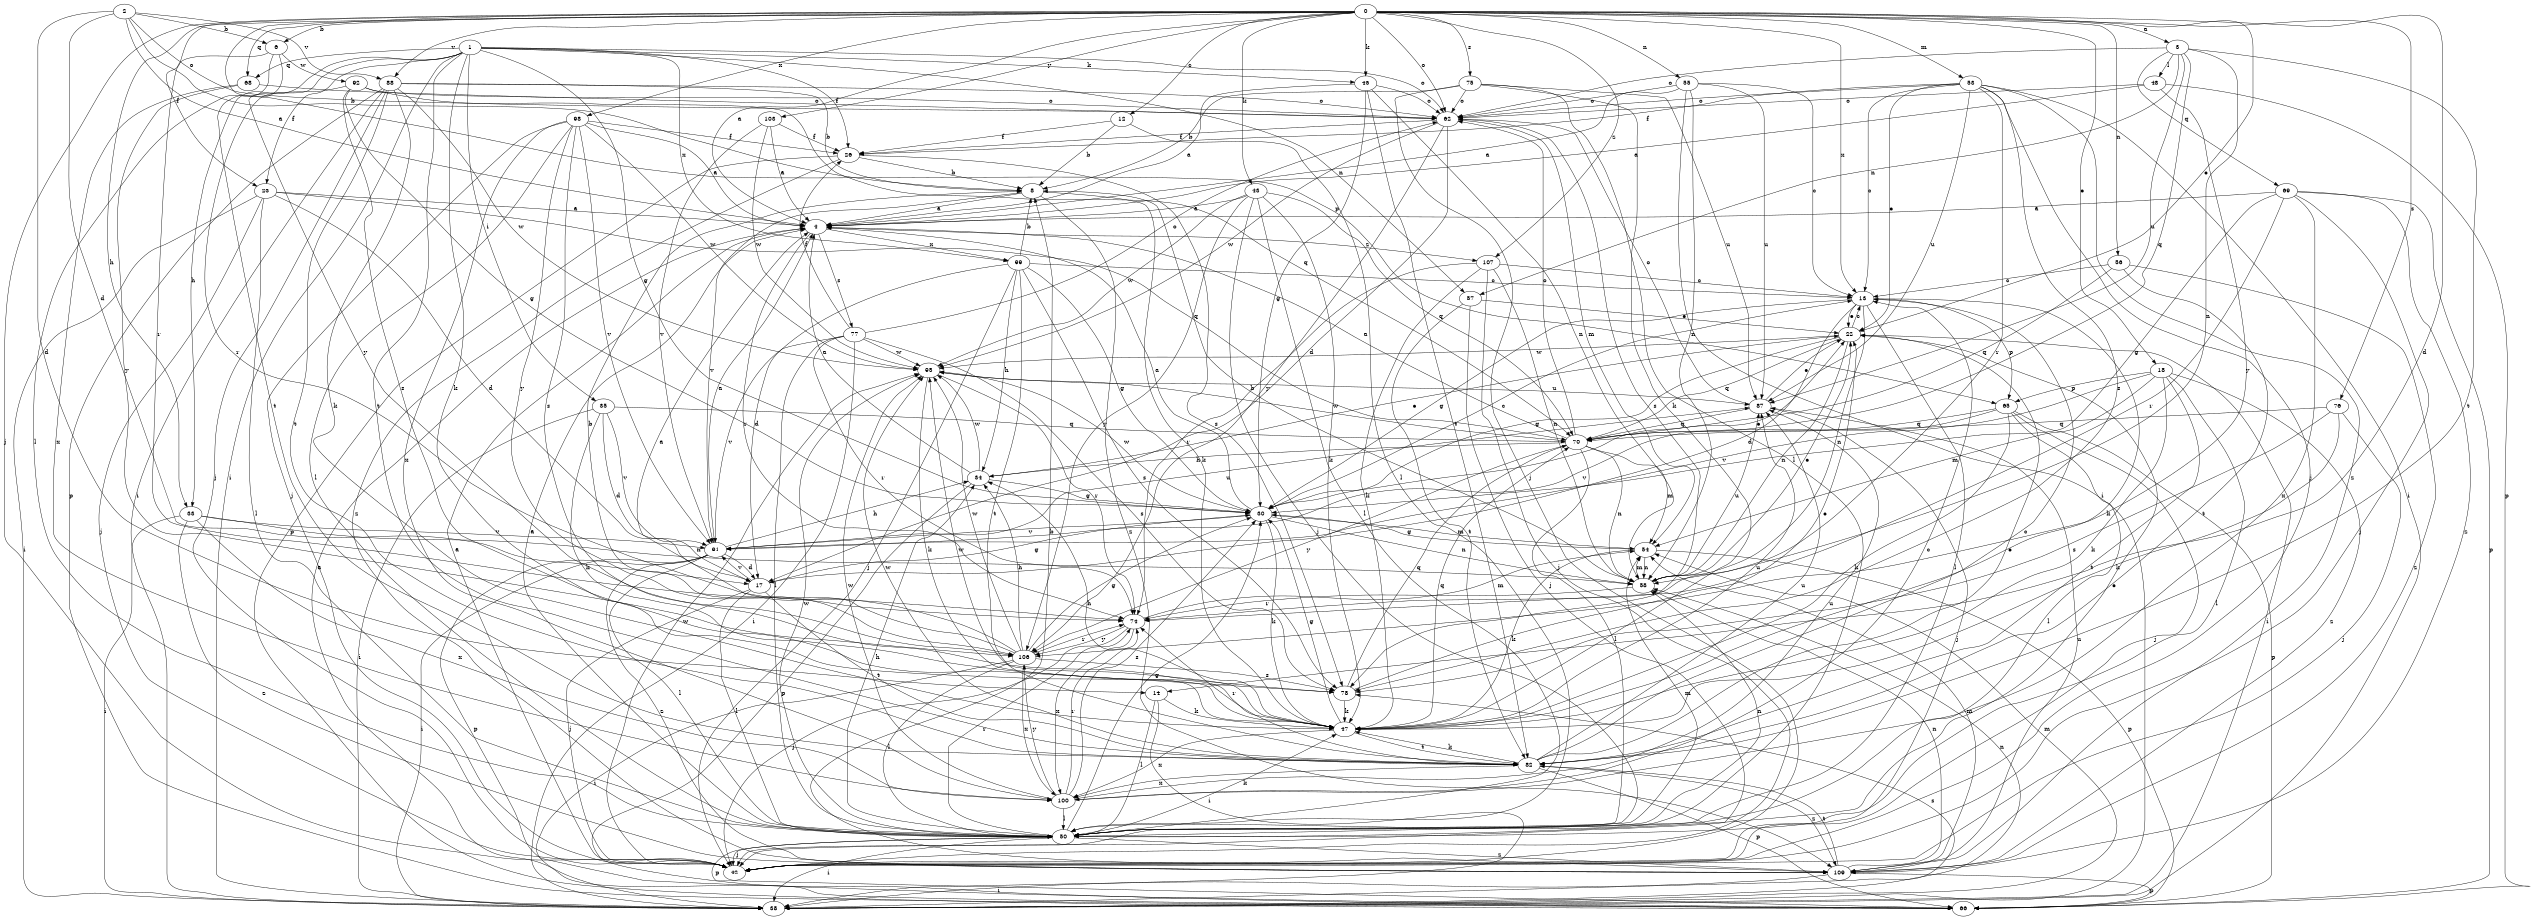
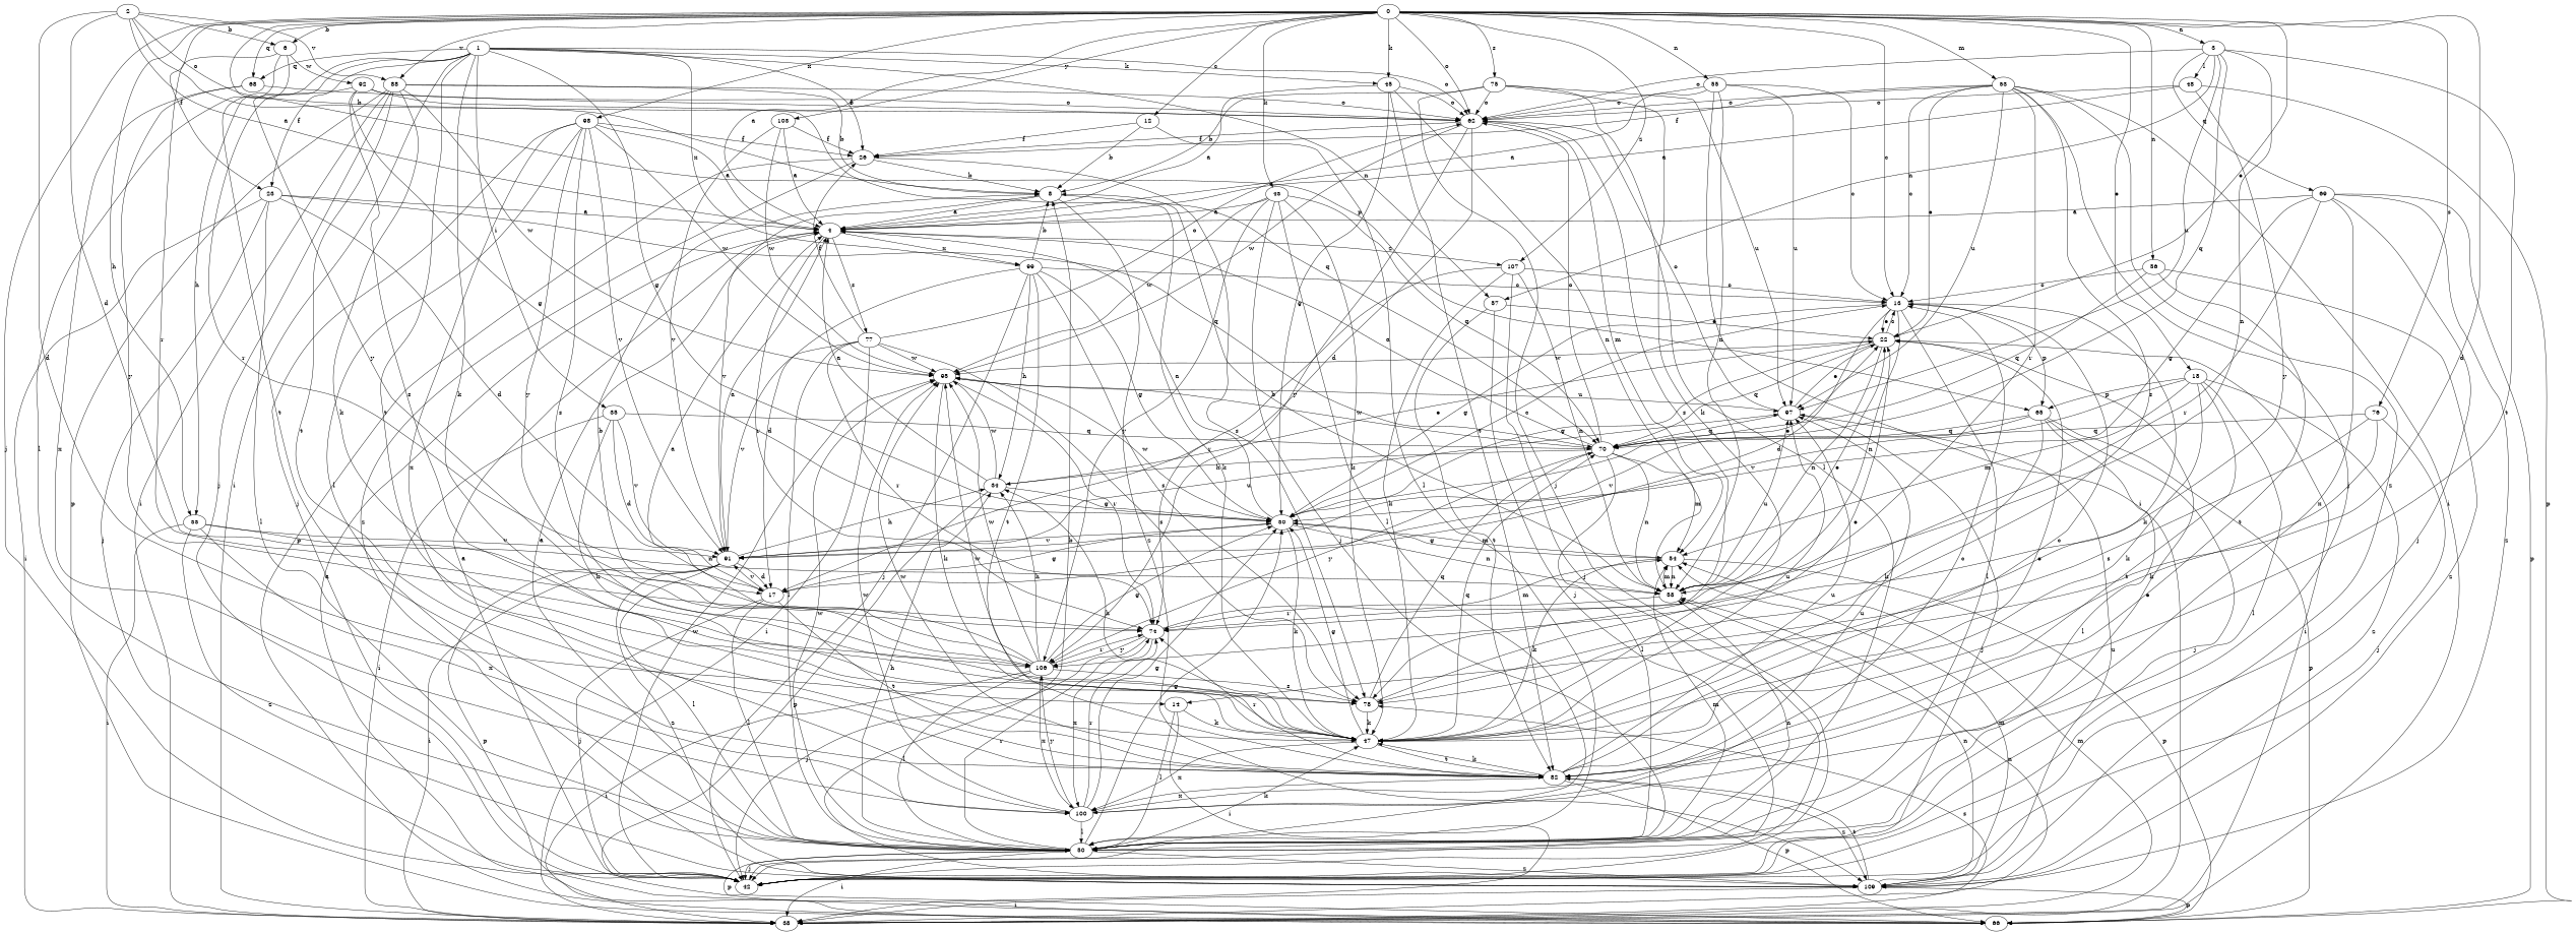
  strict digraph {
    0
    3
    4
    n4 [label=6]
    12
    13
    14
    18
    22
    23
    33
    42
    43
    45
    53
    55
    56
    62
    65
    68
    75
    76
    88
    98
    103
    107
    57
    82
    48
    58
    69
    70
-   87
+   87 [label=97]
    99
    74
    77
    50
    92
    26
    8
    30
    47
    17
    38
    91
    109
    54
    95
    100
    n50 [label=106]
    78
    66
    1
    35
    34
    2
    0 -> 3 [label=a]
    0 -> 4 [label=a]
    0 -> n4 [label=b]
    0 -> 12 [label=c]
-   0 -> 13 [label=x]
+   0 -> 13 [label=c]
    0 -> 14 [label=d]
    0 -> 18 [label=e]
    0 -> 22 [label=e]
    0 -> 23 [label=f]
    0 -> 33 [label=h]
    0 -> 42 [label=j]
    0 -> 43 [label=k]
    0 -> 45 [label=k]
    0 -> 53 [label=m]
    0 -> 55 [label=n]
    0 -> 56 [label=n]
    0 -> 62 [label=o]
    0 -> 65 [label=p]
    0 -> 68 [label=q]
    0 -> 75 [label=s]
    0 -> 76 [label=s]
    0 -> 88 [label=v]
    0 -> 98 [label=x]
    0 -> 103 [label=y]
    0 -> 107 [label=z]
    3 -> 62 [label=o]
    3 -> 57 [label=n]
    3 -> 82 [label=t]
    3 -> 48 [label=l]
    3 -> 58 [label=n]
    3 -> 69 [label=q]
    3 -> 70 [label=q]
    3 -> 87 [label=u]
    4 -> 107 [label=z]
    4 -> 99 [label=x]
    4 -> 74 [label=r]
    4 -> 77 [label=s]
    n4 -> 82 [label=t]
    n4 -> 74 [label=r]
    n4 -> 50 [label=l]
    n4 -> 92 [label=w]
    12 -> 50 [label=l]
    12 -> 26 [label=f]
    12 -> 8 [label=b]
    13 -> 22 [label=e]
    13 -> 65 [label=p]
    13 -> 58 [label=n]
    13 -> 50 [label=l]
    13 -> 30 [label=g]
    13 -> 47 [label=k]
    13 -> 17 [label=d]
    14 -> 50 [label=l]
    14 -> 47 [label=k]
    14 -> 38 [label=i]
    18 -> 65 [label=p]
    18 -> 82 [label=t]
    18 -> 50 [label=l]
    18 -> 47 [label=k]
    18 -> 91 [label=v]
    18 -> 109 [label=z]
    18 -> 54 [label=m]
    22 -> 13 [label=c]
    22 -> 58 [label=n]
    22 -> 70 [label=q]
    22 -> 30 [label=g]
    22 -> 38 [label=i]
    22 -> 95 [label=w]
    23 -> 4 [label=a]
    23 -> 42 [label=j]
    23 -> 70 [label=q]
    23 -> 50 [label=l]
    23 -> 17 [label=d]
    23 -> 38 [label=i]
    33 -> 58 [label=n]
    33 -> 38 [label=i]
    33 -> 91 [label=v]
    33 -> 109 [label=z]
    33 -> 100 [label=x]
    42 -> 4 [label=a]
    42 -> 95 [label=w]
    43 -> 4 [label=a]
    43 -> 42 [label=j]
    43 -> 70 [label=q]
    43 -> 50 [label=l]
    43 -> 47 [label=k]
    43 -> 95 [label=w]
    43 -> n50 [label=y]
    45 -> 4 [label=a]
    45 -> 62 [label=o]
    45 -> 82 [label=t]
    45 -> 58 [label=n]
    45 -> 30 [label=g]
    53 -> 13 [label=c]
    53 -> 22 [label=e]
    53 -> 42 [label=j]
    53 -> 62 [label=o]
    53 -> 87 [label=u]
    53 -> 74 [label=r]
    53 -> 26 [label=f]
    53 -> 38 [label=i]
    53 -> 109 [label=z]
    53 -> 78 [label=s]
    55 -> 4 [label=a]
    55 -> 13 [label=c]
    55 -> 62 [label=o]
    55 -> 58 [label=n]
    55 -> 87 [label=u]
    55 -> 38 [label=i]
    56 -> 13 [label=c]
    56 -> 82 [label=t]
    56 -> 70 [label=q]
    56 -> 109 [label=z]
    62 -> 26 [label=f]
    62 -> 17 [label=d]
    62 -> 54 [label=m]
    62 -> 95 [label=w]
    62 -> n50 [label=y]
    62 -> 78 [label=s]
    65 -> 42 [label=j]
    65 -> 70 [label=q]
    65 -> 50 [label=l]
    65 -> 47 [label=k]
    65 -> 91 [label=v]
    65 -> 66 [label=p]
    68 -> 62 [label=o]
    68 -> 100 [label=x]
    68 -> n50 [label=y]
    75 -> 42 [label=j]
    75 -> 62 [label=o]
    75 -> 87 [label=u]
    75 -> 50 [label=l]
    75 -> 8 [label=b]
    75 -> 47 [label=k]
    76 -> 42 [label=j]
    76 -> 70 [label=q]
    76 -> 47 [label=k]
    76 -> 78 [label=s]
    88 -> 42 [label=j]
    88 -> 62 [label=o]
    88 -> 82 [label=t]
    88 -> 8 [label=b]
    88 -> 47 [label=k]
    88 -> 38 [label=i]
    88 -> 95 [label=w]
    88 -> 66 [label=p]
    98 -> 4 [label=a]
    98 -> 42 [label=j]
    98 -> 50 [label=l]
    98 -> 26 [label=f]
    98 -> 91 [label=v]
    98 -> 95 [label=w]
    98 -> 100 [label=x]
    98 -> n50 [label=y]
    98 -> 78 [label=s]
    103 -> 4 [label=a]
    103 -> 26 [label=f]
    103 -> 91 [label=v]
    103 -> 95 [label=w]
    107 -> 13 [label=c]
    107 -> 42 [label=j]
    107 -> 58 [label=n]
    107 -> 74 [label=r]
    107 -> 47 [label=k]
    57 -> 22 [label=e]
    57 -> 42 [label=j]
    57 -> 82 [label=t]
    82 -> 13 [label=c]
    82 -> 22 [label=e]
    82 -> 87 [label=u]
    82 -> 74 [label=r]
    82 -> 47 [label=k]
    82 -> 109 [label=z]
    82 -> 95 [label=w]
    82 -> 100 [label=x]
    82 -> 66 [label=p]
    48 -> 4 [label=a]
    48 -> 62 [label=o]
    48 -> n50 [label=y]
    48 -> 66 [label=p]
    58 -> 22 [label=e]
    58 -> 87 [label=u]
    58 -> 74 [label=r]
    58 -> 8 [label=b]
    58 -> 54 [label=m]
    69 -> 4 [label=a]
    69 -> 42 [label=j]
    69 -> 74 [label=r]
    69 -> 30 [label=g]
    69 -> 109 [label=z]
    69 -> 100 [label=x]
    69 -> 66 [label=p]
    70 -> 4 [label=a]
    70 -> 62 [label=o]
    70 -> 58 [label=n]
    70 -> 50 [label=l]
    70 -> 54 [label=m]
    70 -> 95 [label=w]
    70 -> n50 [label=y]
    70 -> 34 [label=h]
    87 -> 22 [label=e]
    87 -> 42 [label=j]
    87 -> 62 [label=o]
    87 -> 70 [label=q]
    99 -> 13 [label=c]
    99 -> 42 [label=j]
    99 -> 82 [label=t]
    99 -> 8 [label=b]
    99 -> 30 [label=g]
    99 -> 17 [label=d]
    99 -> 78 [label=s]
    99 -> 34 [label=h]
    74 -> 42 [label=j]
    74 -> 54 [label=m]
    74 -> 100 [label=x]
    74 -> n50 [label=y]
    77 -> 62 [label=o]
    77 -> 74 [label=r]
    77 -> 50 [label=l]
    77 -> 26 [label=f]
    77 -> 38 [label=i]
    77 -> 91 [label=v]
    77 -> 95 [label=w]
    77 -> 78 [label=s]
    50 -> 4 [label=a]
    50 -> 22 [label=e]
    50 -> 42 [label=j]
    50 -> 58 [label=n]
    50 -> 74 [label=r]
    50 -> 30 [label=g]
    50 -> 47 [label=k]
    50 -> 38 [label=i]
    50 -> 109 [label=z]
    50 -> 54 [label=m]
    50 -> 95 [label=w]
    50 -> 66 [label=p]
    50 -> 34 [label=h]
    92 -> 62 [label=o]
    92 -> 70 [label=q]
    92 -> 74 [label=r]
    92 -> 30 [label=g]
    92 -> 78 [label=s]
    26 -> 8 [label=b]
    26 -> 109 [label=z]
    26 -> 78 [label=s]
    26 -> 66 [label=p]
    8 -> 4 [label=a]
    8 -> 47 [label=k]
    8 -> 91 [label=v]
    8 -> 109 [label=z]
    30 -> 4 [label=a]
    30 -> 13 [label=c]
    30 -> 22 [label=e]
    30 -> 58 [label=n]
    30 -> 47 [label=k]
    30 -> 91 [label=v]
    30 -> 54 [label=m]
    30 -> 95 [label=w]
    47 -> 82 [label=t]
    47 -> 70 [label=q]
    47 -> 87 [label=u]
    47 -> 30 [label=g]
    47 -> 95 [label=w]
    47 -> 100 [label=x]
    47 -> 34 [label=h]
    17 -> 42 [label=j]
    17 -> 82 [label=t]
    17 -> 50 [label=l]
    17 -> 30 [label=g]
    17 -> 91 [label=v]
    38 -> 58 [label=n]
    38 -> 54 [label=m]
    38 -> 78 [label=s]
    91 -> 4 [label=a]
    91 -> 87 [label=u]
    91 -> 50 [label=l]
    91 -> 17 [label=d]
    91 -> 38 [label=i]
    91 -> 109 [label=z]
    91 -> 66 [label=p]
    91 -> 34 [label=h]
    109 -> 82 [label=t]
    109 -> 58 [label=n]
    109 -> 87 [label=u]
    109 -> 8 [label=b]
    109 -> 38 [label=i]
    109 -> 54 [label=m]
    109 -> 66 [label=p]
    54 -> 58 [label=n]
    54 -> 30 [label=g]
    54 -> 47 [label=k]
    54 -> 66 [label=p]
    95 -> 87 [label=u]
    95 -> 74 [label=r]
    95 -> 47 [label=k]
    100 -> 13 [label=c]
    100 -> 87 [label=u]
    100 -> 74 [label=r]
    100 -> 50 [label=l]
-   100 -> 30 [label=s]
+   100 -> 30 [label=g]
    100 -> 95 [label=w]
    100 -> n50 [label=y]
    n50 -> 4 [label=a]
    n50 -> 74 [label=r]
    n50 -> 50 [label=l]
    n50 -> 8 [label=b]
    n50 -> 30 [label=g]
    n50 -> 38 [label=i]
    n50 -> 95 [label=w]
    n50 -> 100 [label=x]
    n50 -> 78 [label=s]
    n50 -> 34 [label=h]
    78 -> 22 [label=e]
    78 -> 70 [label=q]
    78 -> 47 [label=k]
    66 -> 4 [label=a]
    1 -> 23 [label=f]
    1 -> 33 [label=h]
    1 -> 45 [label=k]
    1 -> 62 [label=o]
    1 -> 68 [label=q]
    1 -> 57 [label=n]
    1 -> 82 [label=t]
    1 -> 99 [label=x]
    1 -> 26 [label=f]
    1 -> 30 [label=g]
    1 -> 47 [label=k]
    1 -> 38 [label=i]
    1 -> n50 [label=y]
    1 -> 35 [label=i]
    35 -> 70 [label=q]
    35 -> 47 [label=k]
    35 -> 17 [label=d]
    35 -> 38 [label=i]
    35 -> 91 [label=v]
    34 -> 4 [label=a]
    34 -> 22 [label=e]
    34 -> 30 [label=g]
    34 -> 95 [label=w]
    34 -> 66 [label=p]
    2 -> 4 [label=a]
    2 -> n4 [label=b]
    2 -> 14 [label=d]
    2 -> 62 [label=o]
    2 -> 88 [label=v]
    2 -> 8 [label=b]
    2 -> 17 [label=d]
  }
